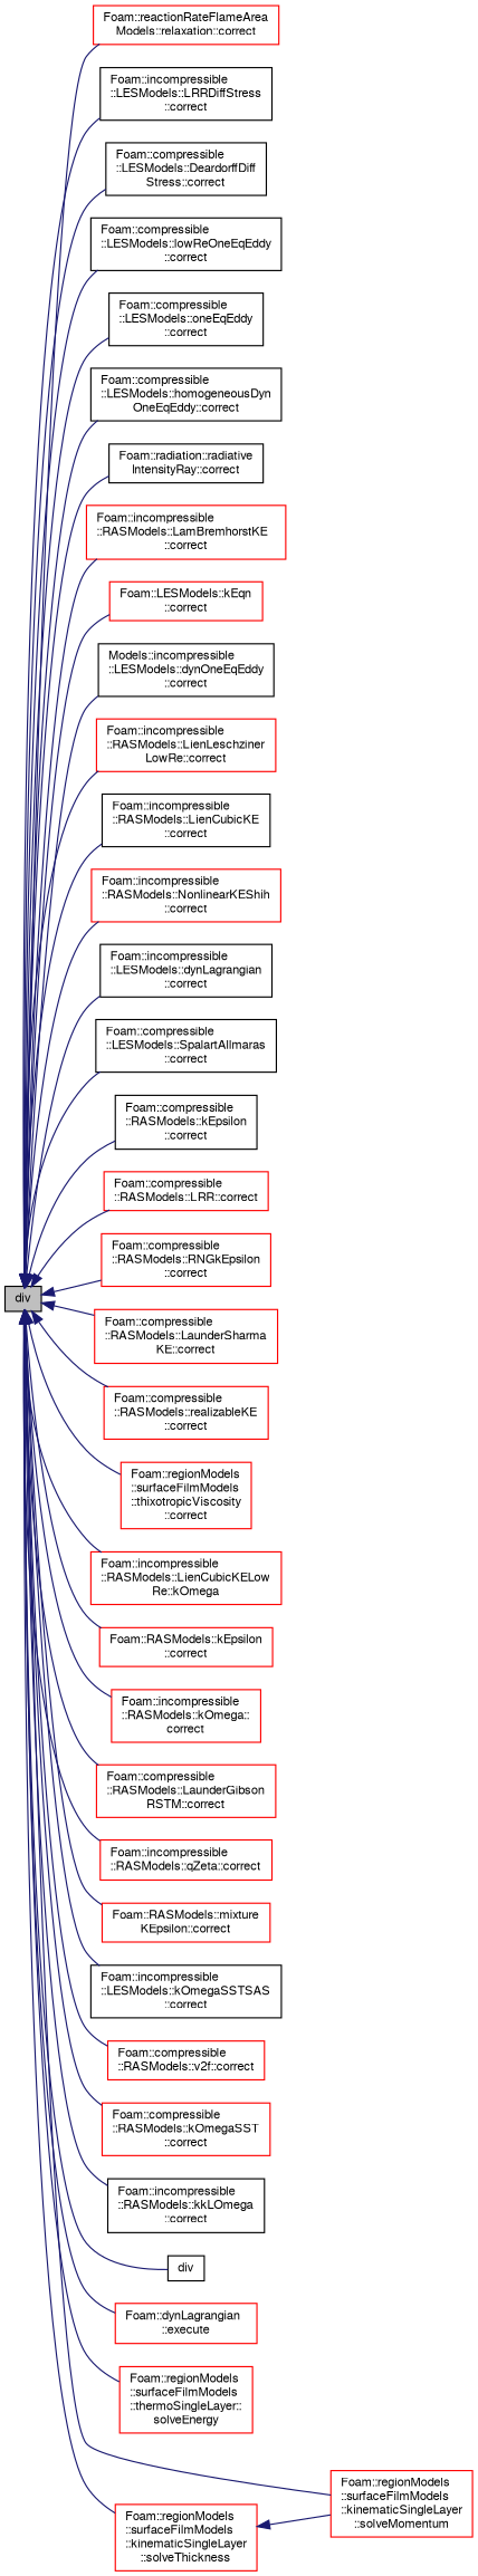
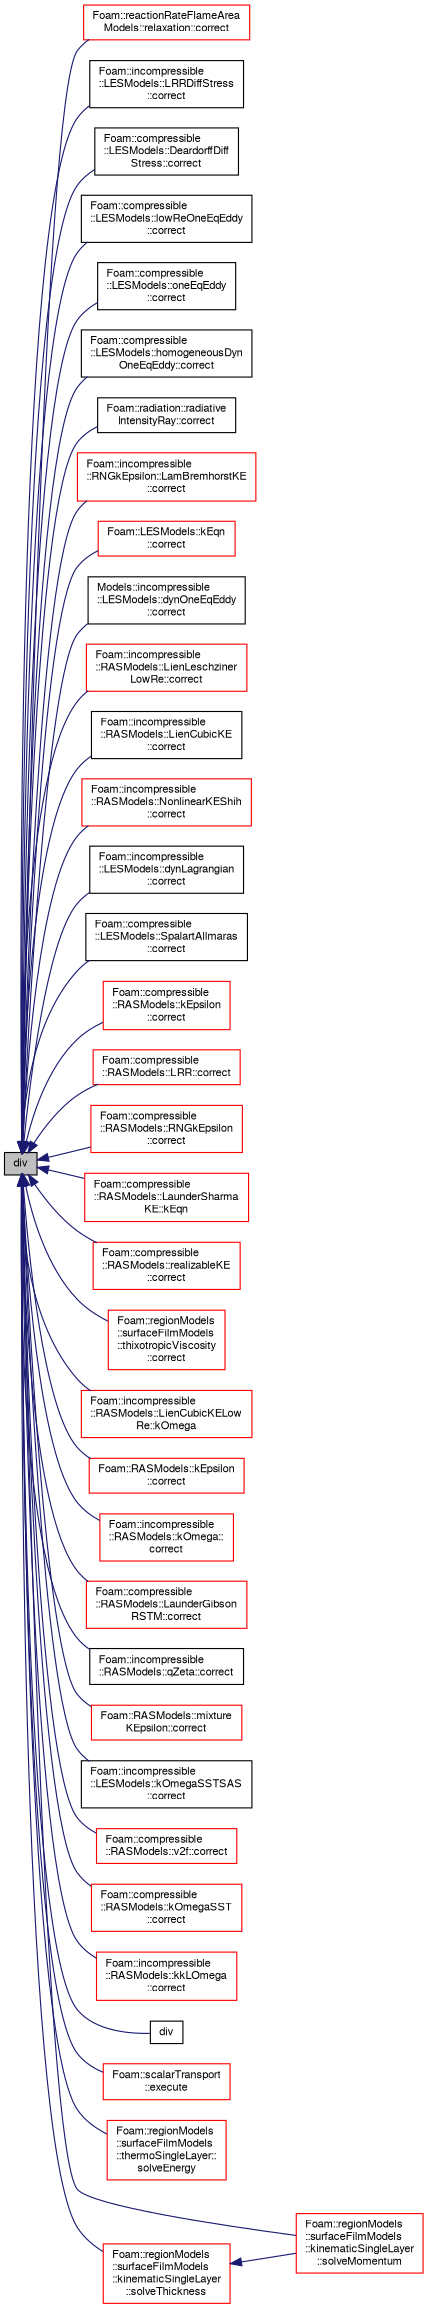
  digraph {
    rankdir=LR
    node [color=red fontname=FreeSans fontsize=10 shape=record]
    edge [color=midnightblue dir=back fontname=FreeSans fontsize=10 labelfontname=FreeSans labelfontsize=10 style=solid]
    n1 [color=black fillcolor=grey75 fontcolor=black height=0.2 label=div style=filled width=0.4]
    n2 [height=0.2 label="Foam::reactionRateFlameArea\lModels::relaxation::correct" width=0.4]
    n3 [color=black height=0.2 label="Foam::incompressible\l::LESModels::LRRDiffStress\l::correct" width=0.4]
    n4 [color=black height=0.2 label="Foam::compressible\l::LESModels::DeardorffDiff\lStress::correct" width=0.4]
    n5 [color=black height=0.2 label="Foam::compressible\l::LESModels::lowReOneEqEddy\l::correct" width=0.4]
    n6 [color=black height=0.2 label="Foam::compressible\l::LESModels::oneEqEddy\l::correct" width=0.4]
    n7 [color=black height=0.2 label="Foam::compressible\l::LESModels::homogeneousDyn\lOneEqEddy::correct" width=0.4]
    n8 [color=black height=0.2 label="Foam::radiation::radiative\lIntensityRay::correct" width=0.4]
-   n9 [height=0.2 label="Foam::incompressible\l::RASModels::LamBremhorstKE\l::correct" width=0.4]
+   n9 [height=0.2 label="Foam::incompressible\l::RNGkEpsilon::LamBremhorstKE\l::correct" width=0.4]
    n10 [height=0.2 label="Foam::LESModels::kEqn\l::correct" width=0.4]
    n11 [color=black height=0.2 label="Models::incompressible\l::LESModels::dynOneEqEddy\l::correct" width=0.4]
    n12 [height=0.2 label="Foam::incompressible\l::RASModels::LienLeschziner\lLowRe::correct" width=0.4]
    n13 [color=black height=0.2 label="Foam::incompressible\l::RASModels::LienCubicKE\l::correct" width=0.4]
    n14 [height=0.2 label="Foam::incompressible\l::RASModels::NonlinearKEShih\l::correct" width=0.4]
    n15 [color=black height=0.2 label="Foam::incompressible\l::LESModels::dynLagrangian\l::correct" width=0.4]
    n16 [color=black height=0.2 label="Foam::compressible\l::LESModels::SpalartAllmaras\l::correct" width=0.4]
-   n17 [color=black height=0.2 label="Foam::compressible\l::RASModels::kEpsilon\l::correct" width=0.4]
+   n17 [height=0.2 label="Foam::compressible\l::RASModels::kEpsilon\l::correct" width=0.4]
    n18 [height=0.2 label="Foam::compressible\l::RASModels::LRR::correct" width=0.4]
    n19 [height=0.2 label="Foam::compressible\l::RASModels::RNGkEpsilon\l::correct" width=0.4]
-   n20 [height=0.2 label="Foam::compressible\l::RASModels::LaunderSharma\lKE::correct" width=0.4]
+   n20 [height=0.2 label="Foam::compressible\l::RASModels::LaunderSharma\lKE::kEqn" width=0.4]
    n21 [height=0.2 label="Foam::compressible\l::RASModels::realizableKE\l::correct" width=0.4]
    n22 [height=0.2 label="Foam::regionModels\l::surfaceFilmModels\l::thixotropicViscosity\l::correct" width=0.4]
    n23 [height=0.2 label="Foam::incompressible\l::RASModels::LienCubicKELow\lRe::kOmega" width=0.4]
    n24 [height=0.2 label="Foam::RASModels::kEpsilon\l::correct" width=0.4]
    n25 [height=0.2 label="Foam::incompressible\l::RASModels::kOmega::\lcorrect" width=0.4]
    n26 [height=0.2 label="Foam::compressible\l::RASModels::LaunderGibson\lRSTM::correct" width=0.4]
-   n27 [height=0.2 label="Foam::incompressible\l::RASModels::qZeta::correct" width=0.4]
+   n27 [color=black height=0.2 label="Foam::incompressible\l::RASModels::qZeta::correct" width=0.4]
    n28 [height=0.2 label="Foam::RASModels::mixture\lKEpsilon::correct" width=0.4]
    n29 [color=black height=0.2 label="Foam::incompressible\l::LESModels::kOmegaSSTSAS\l::correct" width=0.4]
    n30 [height=0.2 label="Foam::compressible\l::RASModels::v2f::correct" width=0.4]
    n31 [height=0.2 label="Foam::compressible\l::RASModels::kOmegaSST\l::correct" width=0.4]
-   n32 [color=black height=0.2 label="Foam::incompressible\l::RASModels::kkLOmega\l::correct" width=0.4]
+   n32 [height=0.2 label="Foam::incompressible\l::RASModels::kkLOmega\l::correct" width=0.4]
    n33 [color=black height=0.2 label=div width=0.4]
-   n34 [height=0.2 label="Foam::dynLagrangian\l::execute" width=0.4]
+   n34 [height=0.2 label="Foam::scalarTransport\l::execute" width=0.4]
    n35 [height=0.2 label="Foam::regionModels\l::surfaceFilmModels\l::thermoSingleLayer::\lsolveEnergy" width=0.4]
    n36 [height=0.2 label="Foam::regionModels\l::surfaceFilmModels\l::kinematicSingleLayer\l::solveMomentum" width=0.4]
    n37 [height=0.2 label="Foam::regionModels\l::surfaceFilmModels\l::kinematicSingleLayer\l::solveThickness" width=0.4]
    n1 -> n2
    n1 -> n3
    n1 -> n4
    n1 -> n5
    n1 -> n6
    n1 -> n7
    n1 -> n8
    n1 -> n9
    n1 -> n10
    n1 -> n11
    n1 -> n12
    n1 -> n13
    n1 -> n14
    n1 -> n15
    n1 -> n16
    n1 -> n17
    n1 -> n18
    n1 -> n19
    n1 -> n20
    n1 -> n21
    n1 -> n22
    n1 -> n23
    n1 -> n24
    n1 -> n25
    n1 -> n26
    n1 -> n27
    n1 -> n28
    n1 -> n29
    n1 -> n30
    n1 -> n31
    n1 -> n32
    n1 -> n33
    n1 -> n34
    n1 -> n35
    n1 -> n36
    n1 -> n37
    n37 -> n36
  }
